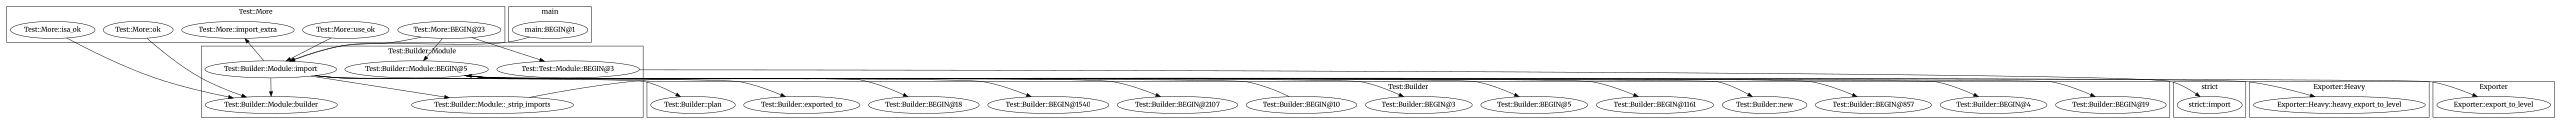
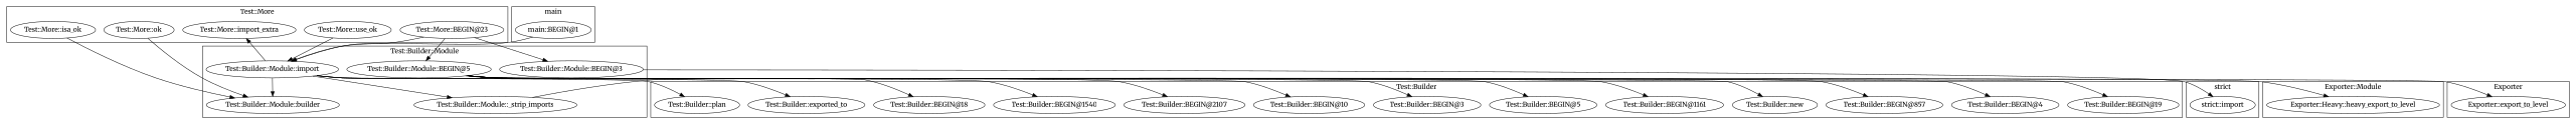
  digraph {
    fontname=Merriweather
    node [fontname=Merriweather]
    edge [fontname=Merriweather]
    "Test::Builder::BEGIN@4"
    "Test::Builder::BEGIN@857"
    "Test::Builder::new"
    "Test::Builder::BEGIN@1161"
    "Test::Builder::BEGIN@5"
    "Test::Builder::plan"
    "Test::Builder::BEGIN@10"
    "Test::Builder::BEGIN@18"
    "Test::Builder::BEGIN@1540"
    "Test::Builder::BEGIN@19"
    "Test::Builder::BEGIN@3"
    "Test::Builder::exported_to"
    "Test::Builder::BEGIN@2107"
    "Test::More::isa_ok"
    "Test::More::import_extra"
    "Test::More::use_ok"
    "Test::More::ok"
    "Test::More::BEGIN@23"
    "strict::import"
    "Exporter::Heavy::heavy_export_to_level"
    "Exporter::export_to_level"
    "main::BEGIN@1"
    "Test::Builder::Module::_strip_imports"
    "Test::Builder::Module::builder"
    "Test::Builder::Module::BEGIN@5"
-   "Test::Builder::Module::BEGIN@3" [label="Test::Test::Module::BEGIN@3"]
+   "Test::Builder::Module::BEGIN@3"
    "Test::Builder::Module::import"
    subgraph cluster_1 {
      label="Test::Builder"
      "Test::Builder::BEGIN@4"
      "Test::Builder::BEGIN@857"
      "Test::Builder::new"
      "Test::Builder::BEGIN@1161"
      "Test::Builder::BEGIN@5"
      "Test::Builder::plan"
      "Test::Builder::BEGIN@10"
      "Test::Builder::BEGIN@18"
      "Test::Builder::BEGIN@1540"
      "Test::Builder::BEGIN@19"
      "Test::Builder::BEGIN@3"
      "Test::Builder::exported_to"
      "Test::Builder::BEGIN@2107"
    }
    subgraph cluster_2 {
      label="Test::More"
      "Test::More::isa_ok"
      "Test::More::import_extra"
      "Test::More::use_ok"
      "Test::More::ok"
      "Test::More::BEGIN@23"
    }
    subgraph cluster_3 {
      label="strict"
      "strict::import"
    }
    subgraph cluster_4 {
-     label="Exporter::Heavy"
+     label="Exporter::Module"
      "Exporter::Heavy::heavy_export_to_level"
    }
    subgraph cluster_5 {
      label=Exporter
      "Exporter::export_to_level"
    }
    subgraph cluster_6 {
      label=main
      "main::BEGIN@1"
    }
    subgraph cluster_7 {
      label="Test::Builder::Module"
      "Test::Builder::Module::_strip_imports"
      "Test::Builder::Module::builder"
      "Test::Builder::Module::BEGIN@5"
      "Test::Builder::Module::BEGIN@3"
      "Test::Builder::Module::import"
    }
    "Test::More::isa_ok" -> "Test::Builder::Module::builder"
    "Test::More::use_ok" -> "Test::Builder::Module::import"
    "Test::More::ok" -> "Test::Builder::Module::builder"
    "Test::More::BEGIN@23" -> "Test::Builder::Module::BEGIN@5"
    "Test::More::BEGIN@23" -> "Test::Builder::Module::BEGIN@3"
    "Test::More::BEGIN@23" -> "Test::Builder::Module::import"
    "main::BEGIN@1" -> "Test::Builder::Module::import"
    "Test::Builder::Module::_strip_imports" -> "Test::Builder::BEGIN@18"
    "Test::Builder::Module::BEGIN@5" -> "Test::Builder::BEGIN@4"
    "Test::Builder::Module::BEGIN@5" -> "Test::Builder::BEGIN@857"
    "Test::Builder::Module::BEGIN@5" -> "Test::Builder::new"
    "Test::Builder::Module::BEGIN@5" -> "Test::Builder::BEGIN@1161"
    "Test::Builder::Module::BEGIN@5" -> "Test::Builder::BEGIN@5"
-   "Test::Builder::BEGIN@10" -> "Test::Builder::Module::BEGIN@5"
+   "Test::Builder::Module::BEGIN@5" -> "Test::Builder::BEGIN@10"
    "Test::Builder::Module::BEGIN@5" -> "Test::Builder::BEGIN@1540"
    "Test::Builder::Module::BEGIN@5" -> "Test::Builder::BEGIN@19"
    "Test::Builder::Module::BEGIN@5" -> "Test::Builder::BEGIN@3"
    "Test::Builder::Module::BEGIN@5" -> "Test::Builder::BEGIN@2107"
    "Test::Builder::Module::BEGIN@3" -> "strict::import"
    "Test::Builder::Module::import" -> "Test::Builder::plan"
    "Test::Builder::Module::import" -> "Test::Builder::exported_to"
    "Test::Builder::Module::import" -> "Test::More::import_extra"
    "Test::Builder::Module::import" -> "Exporter::Heavy::heavy_export_to_level"
    "Test::Builder::Module::import" -> "Exporter::export_to_level"
    "Test::Builder::Module::import" -> "Test::Builder::Module::_strip_imports"
    "Test::Builder::Module::import" -> "Test::Builder::Module::builder"
  }
